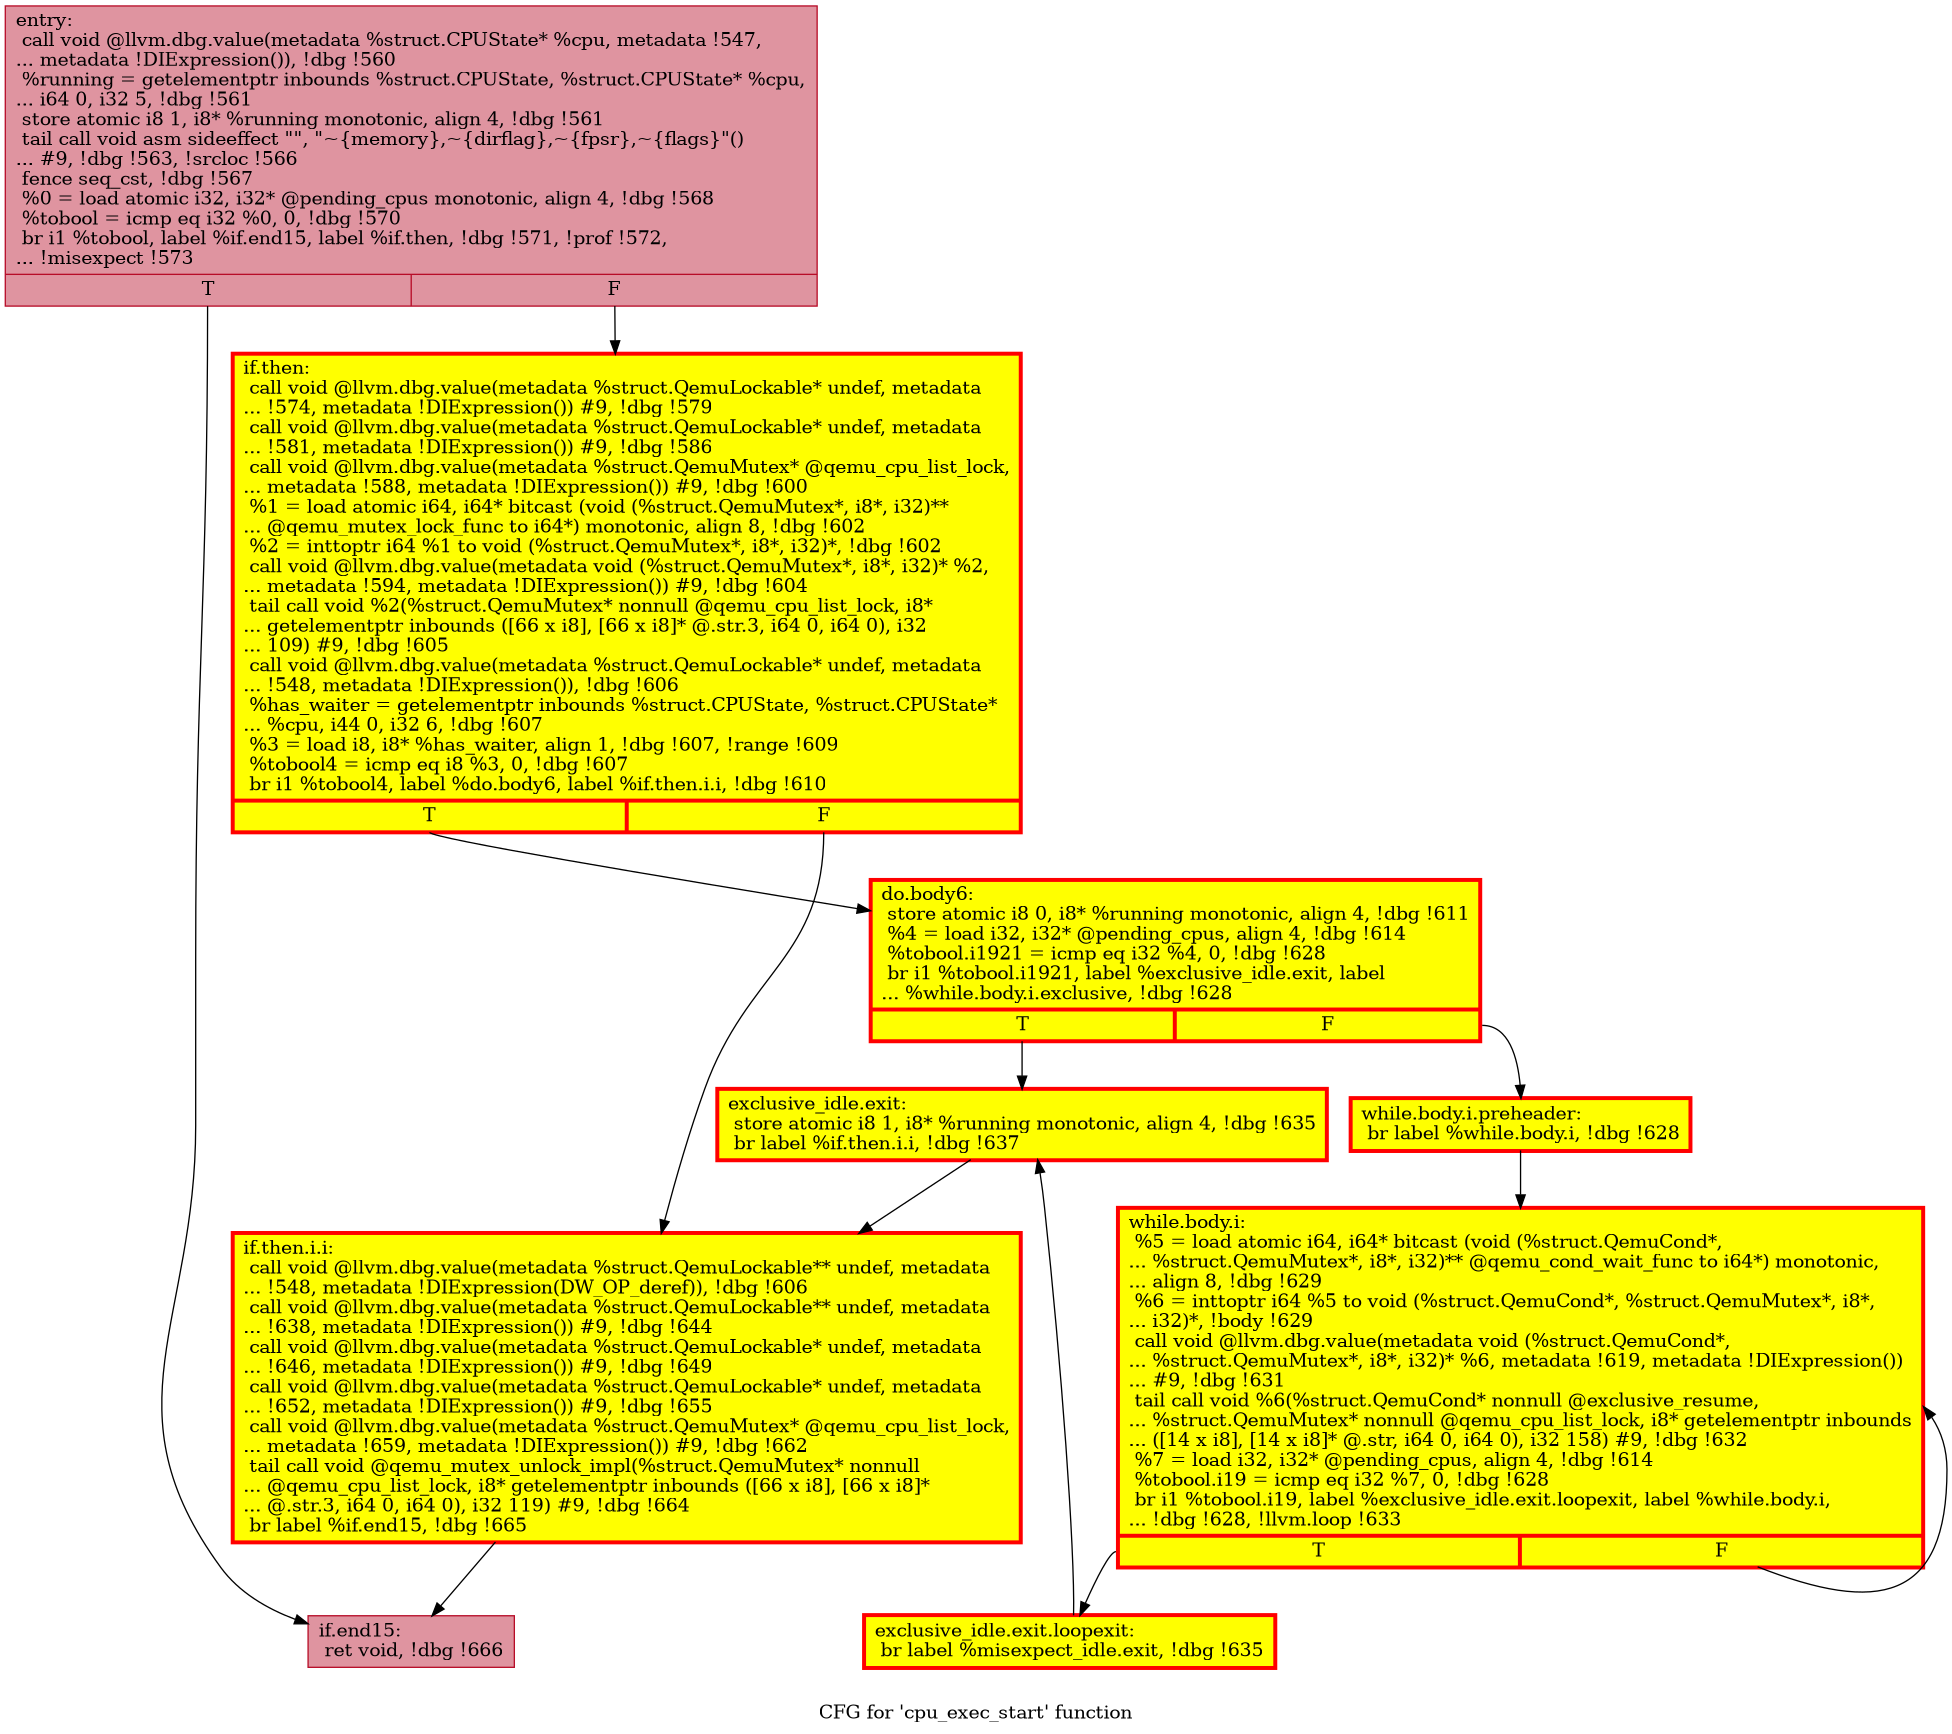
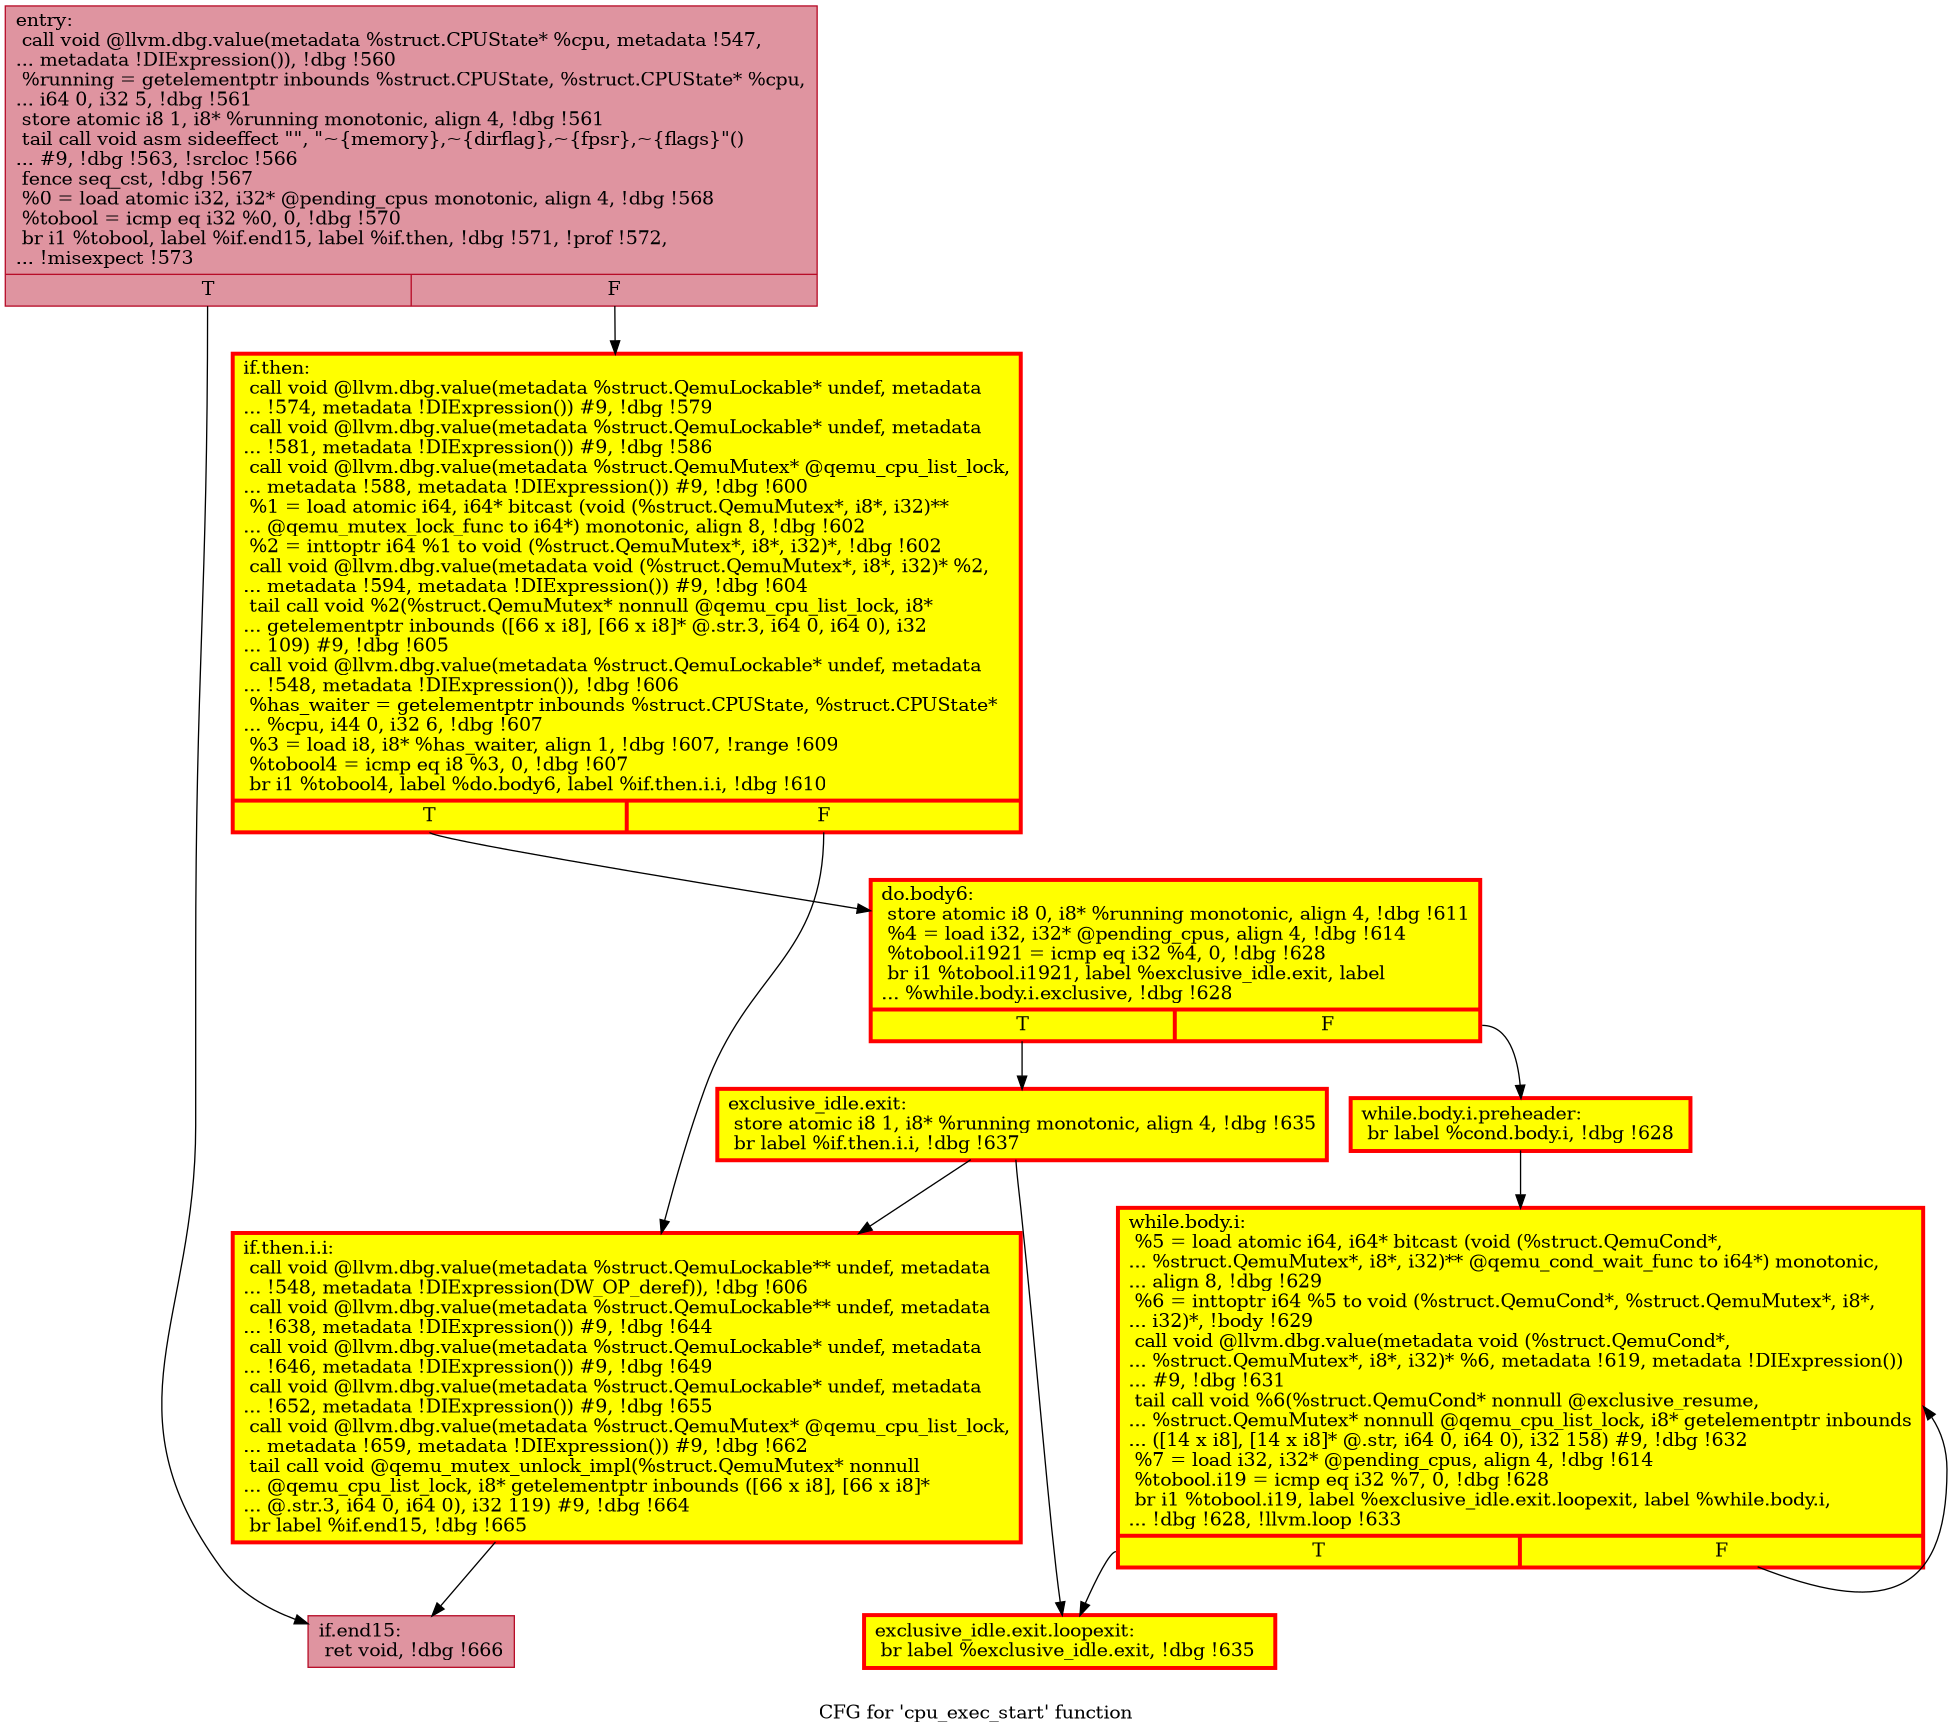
  digraph {
    label="CFG for 'cpu_exec_start' function"
    node [color=red fillcolor=yellow shape=record style=filled penwidth=3.0]
    n1 [color="#b70d28ff" fillcolor="#b70d2870" label="{entry:\l  call void @llvm.dbg.value(metadata %struct.CPUState* %cpu, metadata !547,\l... metadata !DIExpression()), !dbg !560\l  %running = getelementptr inbounds %struct.CPUState, %struct.CPUState* %cpu,\l... i64 0, i32 5, !dbg !561\l  store atomic i8 1, i8* %running monotonic, align 4, !dbg !561\l  tail call void asm sideeffect \"\", \"~\{memory\},~\{dirflag\},~\{fpsr\},~\{flags\}\"()\l... #9, !dbg !563, !srcloc !566\l  fence seq_cst, !dbg !567\l  %0 = load atomic i32, i32* @pending_cpus monotonic, align 4, !dbg !568\l  %tobool = icmp eq i32 %0, 0, !dbg !570\l  br i1 %tobool, label %if.end15, label %if.then, !dbg !571, !prof !572,\l... !misexpect !573\l|{<s0>T|<s1>F}}" penwidth=""]
    n2 [color="#b70d28ff" fillcolor="#b70d2870" label="{if.end15:                                         \l  ret void, !dbg !666\l}" penwidth=""]
    n3 [label="{if.then:                                          \l  call void @llvm.dbg.value(metadata %struct.QemuLockable* undef, metadata\l... !574, metadata !DIExpression()) #9, !dbg !579\l  call void @llvm.dbg.value(metadata %struct.QemuLockable* undef, metadata\l... !581, metadata !DIExpression()) #9, !dbg !586\l  call void @llvm.dbg.value(metadata %struct.QemuMutex* @qemu_cpu_list_lock,\l... metadata !588, metadata !DIExpression()) #9, !dbg !600\l  %1 = load atomic i64, i64* bitcast (void (%struct.QemuMutex*, i8*, i32)**\l... @qemu_mutex_lock_func to i64*) monotonic, align 8, !dbg !602\l  %2 = inttoptr i64 %1 to void (%struct.QemuMutex*, i8*, i32)*, !dbg !602\l  call void @llvm.dbg.value(metadata void (%struct.QemuMutex*, i8*, i32)* %2,\l... metadata !594, metadata !DIExpression()) #9, !dbg !604\l  tail call void %2(%struct.QemuMutex* nonnull @qemu_cpu_list_lock, i8*\l... getelementptr inbounds ([66 x i8], [66 x i8]* @.str.3, i64 0, i64 0), i32\l... 109) #9, !dbg !605\l  call void @llvm.dbg.value(metadata %struct.QemuLockable* undef, metadata\l... !548, metadata !DIExpression()), !dbg !606\l  %has_waiter = getelementptr inbounds %struct.CPUState, %struct.CPUState*\l... %cpu, i44 0, i32 6, !dbg !607\l  %3 = load i8, i8* %has_waiter, align 1, !dbg !607, !range !609\l  %tobool4 = icmp eq i8 %3, 0, !dbg !607\l  br i1 %tobool4, label %do.body6, label %if.then.i.i, !dbg !610\l|{<s0>T|<s1>F}}"]
    n4 [label="{do.body6:                                         \l  store atomic i8 0, i8* %running monotonic, align 4, !dbg !611\l  %4 = load i32, i32* @pending_cpus, align 4, !dbg !614\l  %tobool.i1921 = icmp eq i32 %4, 0, !dbg !628\l  br i1 %tobool.i1921, label %exclusive_idle.exit, label\l... %while.body.i.exclusive, !dbg !628\l|{<s0>T|<s1>F}}"]
    n5 [label="{if.then.i.i:                                      \l  call void @llvm.dbg.value(metadata %struct.QemuLockable** undef, metadata\l... !548, metadata !DIExpression(DW_OP_deref)), !dbg !606\l  call void @llvm.dbg.value(metadata %struct.QemuLockable** undef, metadata\l... !638, metadata !DIExpression()) #9, !dbg !644\l  call void @llvm.dbg.value(metadata %struct.QemuLockable* undef, metadata\l... !646, metadata !DIExpression()) #9, !dbg !649\l  call void @llvm.dbg.value(metadata %struct.QemuLockable* undef, metadata\l... !652, metadata !DIExpression()) #9, !dbg !655\l  call void @llvm.dbg.value(metadata %struct.QemuMutex* @qemu_cpu_list_lock,\l... metadata !659, metadata !DIExpression()) #9, !dbg !662\l  tail call void @qemu_mutex_unlock_impl(%struct.QemuMutex* nonnull\l... @qemu_cpu_list_lock, i8* getelementptr inbounds ([66 x i8], [66 x i8]*\l... @.str.3, i64 0, i64 0), i32 119) #9, !dbg !664\l  br label %if.end15, !dbg !665\l}"]
    n6 [label="{exclusive_idle.exit:                              \l  store atomic i8 1, i8* %running monotonic, align 4, !dbg !635\l  br label %if.then.i.i, !dbg !637\l}"]
-   n7 [label="{while.body.i.preheader:                           \l  br label %while.body.i, !dbg !628\l}"]
+   n7 [label="{while.body.i.preheader:                           \l  br label %cond.body.i, !dbg !628\l}"]
    n8 [label="{while.body.i:                                     \l  %5 = load atomic i64, i64* bitcast (void (%struct.QemuCond*,\l... %struct.QemuMutex*, i8*, i32)** @qemu_cond_wait_func to i64*) monotonic,\l... align 8, !dbg !629\l  %6 = inttoptr i64 %5 to void (%struct.QemuCond*, %struct.QemuMutex*, i8*,\l... i32)*, !body !629\l  call void @llvm.dbg.value(metadata void (%struct.QemuCond*,\l... %struct.QemuMutex*, i8*, i32)* %6, metadata !619, metadata !DIExpression())\l... #9, !dbg !631\l  tail call void %6(%struct.QemuCond* nonnull @exclusive_resume,\l... %struct.QemuMutex* nonnull @qemu_cpu_list_lock, i8* getelementptr inbounds\l... ([14 x i8], [14 x i8]* @.str, i64 0, i64 0), i32 158) #9, !dbg !632\l  %7 = load i32, i32* @pending_cpus, align 4, !dbg !614\l  %tobool.i19 = icmp eq i32 %7, 0, !dbg !628\l  br i1 %tobool.i19, label %exclusive_idle.exit.loopexit, label %while.body.i,\l... !dbg !628, !llvm.loop !633\l|{<s0>T|<s1>F}}"]
-   n9 [label="{exclusive_idle.exit.loopexit:                     \l  br label %misexpect_idle.exit, !dbg !635\l}"]
+   n9 [label="{exclusive_idle.exit.loopexit:                     \l  br label %exclusive_idle.exit, !dbg !635\l}"]
    n1 -> n2 [tailport=s0]
    n1 -> n3 [tailport=s1]
    n3 -> n4 [tailport=s0]
    n3 -> n5 [tailport=s1]
    n4 -> n6 [tailport=s0]
    n4 -> n7 [tailport=s1]
    n5 -> n2
    n6 -> n5
    n7 -> n8
    n8 -> n8 [tailport=s1]
    n8 -> n9 [tailport=s0]
-   n9 -> n6
+   n6 -> n9
  }
